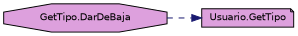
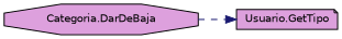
  digraph {
    rankdir=LR
    node [color=black fillcolor=plum fontname=Helvetica fontsize=10 style=filled]
-   n1 [fontcolor=black height=0.2 label="GetTipo.DarDeBaja" shape=octagon width=0.4]
+   n1 [fontcolor=black height=0.2 label="Categoria.DarDeBaja" shape=octagon width=0.4]
    n2 [height=0.2 label="Usuario.GetTipo" shape=note width=0.4]
    n1 -> n2 [color=midnightblue fontname=Helvetica fontsize=10 labelfontname=Helvetica labelfontsize=10 style=dashed]
  }
